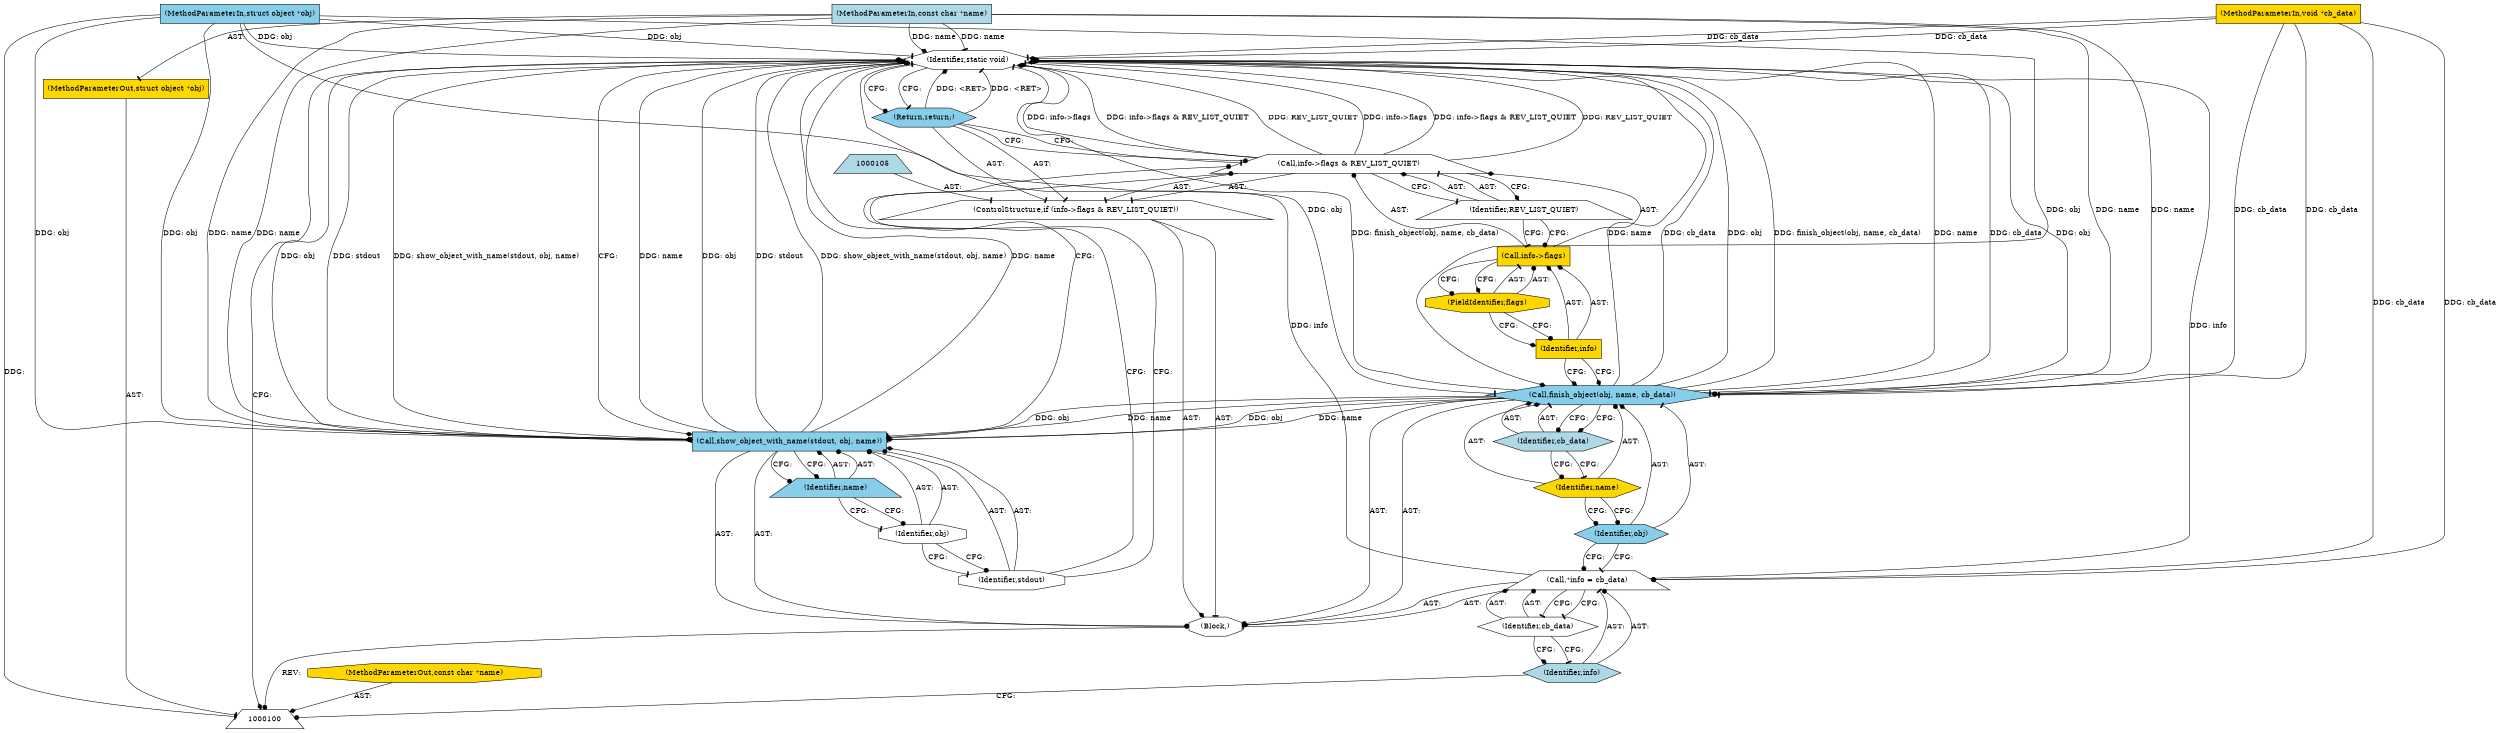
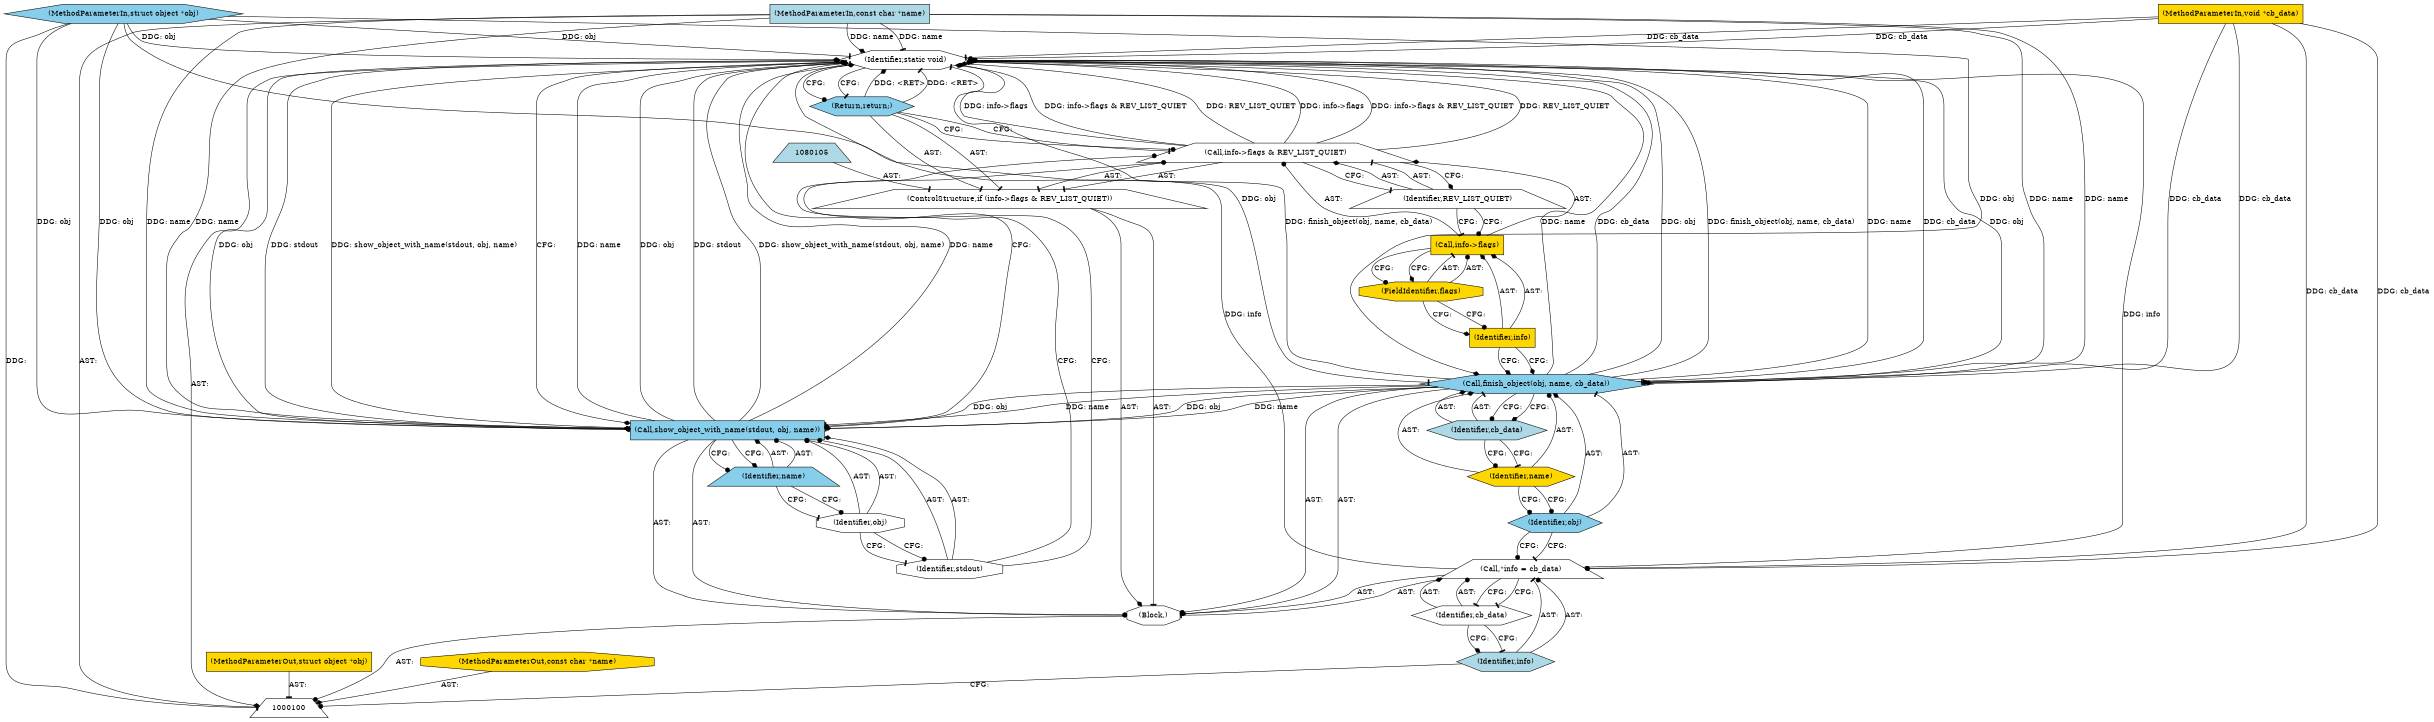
  digraph {
    node [fillcolor=white shape=hexagon style=filled]
    edge [arrowhead=dot]
    n1 [label="(Identifier,static void)"]
    n2 [fillcolor=skyblue label="(Return,return;)"]
    n3 [fillcolor=skyblue label="(Call,show_object_with_name(stdout, obj, name))" shape=box]
    1000100 [shape=trapezium]
    n5 [label="(ControlStructure,if (info->flags & REV_LIST_QUIET))" shape=trapezium]
    n6 [label="(Call,info->flags & REV_LIST_QUIET)" shape=trapezium]
    n7 [label="(Block,)" shape=octagon]
    n8 [fillcolor=skyblue label="(Identifier,name)" shape=trapezium]
-   n9 [fillcolor=skyblue label="(MethodParameterIn,struct object *obj)" shape=box]
+   n9 [fillcolor=skyblue label="(MethodParameterIn,struct object *obj)"]
    n10 [fillcolor=skyblue label="(Call,finish_object(obj, name, cb_data))"]
    n11 [fillcolor=lightblue label="(Identifier,cb_data)"]
    n12 [fillcolor=gold label="(MethodParameterOut,struct object *obj)" shape=box]
    n13 [fillcolor=lightblue label="(MethodParameterIn,const char *name)" shape=box]
    n14 [fillcolor=gold label="(MethodParameterOut,const char *name)" shape=octagon]
    n15 [fillcolor=gold label="(MethodParameterIn,void *cb_data)" shape=box]
    n16 [label="(Call,*info = cb_data)" shape=trapezium]
    n17 [label="(Identifier,cb_data)"]
    n18 [fillcolor=lightblue label="(Identifier,info)"]
    n19 [fillcolor=gold label="(Identifier,name)"]
    n20 [fillcolor=skyblue label="(Identifier,obj)"]
    n21 [fillcolor=gold label="(FieldIdentifier,flags)" shape=octagon]
    n22 [fillcolor=gold label="(Call,info->flags)" shape=box]
    n23 [fillcolor=gold label="(Identifier,info)" shape=box]
    n24 [label="(Identifier,REV_LIST_QUIET)" shape=trapezium]
    n25 [label="(Identifier,obj)" shape=octagon]
    n26 [label="(Identifier,stdout)" shape=octagon]
-   1000105 [fillcolor=lightblue shape=trapezium]
+   1000105 [fillcolor=lightblue shape=trapezium label=1080105]
    n1 -> n2 [label="CFG: "]
    n1 -> n2 [arrowhead=tee label="CFG: "]
    n1 -> n3 [arrowhead=tee label="CFG: "]
    n1 -> n3 [arrowhead=diamond label="CFG: "]
-   n1 -> 1000100 [arrowhead=diamond label="CFG: "]
+   n1 -> 1000100 [arrowhead=diamond label="AST: "]
    n2 -> n1 [arrowhead=diamond label="DDG: <RET>"]
    n2 -> n1 [arrowhead=tee label="DDG: <RET>"]
    n2 -> n5 [arrowhead=tee label="AST: "]
    n2 -> n5 [arrowhead=tee label="AST: "]
    n2 -> n6 [arrowhead=tee label="CFG: "]
    n2 -> n6 [label="CFG: "]
    n3 -> n1 [label="DDG: name"]
    n3 -> n1 [arrowhead=tee label="DDG: obj"]
    n3 -> n1 [arrowhead=diamond label="DDG: stdout"]
    n3 -> n1 [label="DDG: show_object_with_name(stdout, obj, name)"]
    n3 -> n1 [arrowhead=diamond label="DDG: name"]
    n3 -> n1 [arrowhead=diamond label="DDG: obj"]
    n3 -> n1 [label="DDG: stdout"]
    n3 -> n1 [label="DDG: show_object_with_name(stdout, obj, name)"]
    n3 -> n7 [label="AST: "]
    n3 -> n7 [label="AST: "]
    n3 -> n8 [label="CFG: "]
    n3 -> n8 [arrowhead=diamond label="CFG: "]
    n5 -> n7 [arrowhead=diamond label="AST: "]
    n5 -> n7 [arrowhead=tee label="AST: "]
    n6 -> n1 [arrowhead=diamond label="DDG: info->flags & REV_LIST_QUIET"]
    n6 -> n1 [arrowhead=diamond label="DDG: REV_LIST_QUIET"]
    n6 -> n1 [arrowhead=tee label="DDG: info->flags"]
    n6 -> n1 [arrowhead=diamond label="DDG: info->flags & REV_LIST_QUIET"]
    n6 -> n1 [label="DDG: REV_LIST_QUIET"]
    n6 -> n1 [arrowhead=diamond label="DDG: info->flags"]
    n6 -> n5 [arrowhead=tee label="AST: "]
    n6 -> n5 [arrowhead=tee label="AST: "]
    n6 -> n24 [arrowhead=diamond label="CFG: "]
    n6 -> n24 [arrowhead=tee label="CFG: "]
-   n7 -> 1000100 [label="REV: "]
+   n7 -> 1000100 [label="AST: "]
    n8 -> n3 [arrowhead=diamond label="AST: "]
    n8 -> n3 [label="AST: "]
    n8 -> n25 [label="CFG: "]
    n8 -> n25 [arrowhead=tee label="CFG: "]
    n9 -> n1 [arrowhead=diamond label="DDG: obj"]
    n9 -> n1 [arrowhead=tee label="DDG: obj"]
    n9 -> n3 [label="DDG: obj"]
    n9 -> n3 [arrowhead=tee label="DDG: obj"]
    n9 -> 1000100 [arrowhead=tee label="DDG: "]
    n9 -> n10 [arrowhead=tee label="DDG: obj"]
    n9 -> n10 [arrowhead=diamond label="DDG: obj"]
    n10 -> n1 [arrowhead=diamond label="DDG: name"]
    n10 -> n1 [arrowhead=tee label="DDG: cb_data"]
    n10 -> n1 [label="DDG: obj"]
    n10 -> n1 [arrowhead=diamond label="DDG: finish_object(obj, name, cb_data)"]
    n10 -> n1 [label="DDG: name"]
    n10 -> n1 [label="DDG: cb_data"]
    n10 -> n1 [arrowhead=diamond label="DDG: obj"]
    n10 -> n1 [arrowhead=tee label="DDG: finish_object(obj, name, cb_data)"]
    n10 -> n3 [arrowhead=tee label="DDG: obj"]
    n10 -> n3 [arrowhead=diamond label="DDG: name"]
    n10 -> n3 [label="DDG: obj"]
    n10 -> n3 [arrowhead=tee label="DDG: name"]
    n10 -> n7 [label="AST: "]
    n10 -> n7 [arrowhead=diamond label="AST: "]
    n10 -> n11 [label="CFG: "]
    n10 -> n11 [arrowhead=diamond label="CFG: "]
    n11 -> n10 [arrowhead=diamond label="AST: "]
    n11 -> n10 [arrowhead=tee label="AST: "]
    n11 -> n19 [label="CFG: "]
    n11 -> n19 [arrowhead=tee label="CFG: "]
    n12 -> 1000100 [arrowhead=tee label="AST: "]
    n13 -> n1 [arrowhead=diamond label="DDG: name"]
    n13 -> n1 [arrowhead=tee label="DDG: name"]
    n13 -> n3 [arrowhead=diamond label="DDG: name"]
    n13 -> n3 [arrowhead=diamond label="DDG: name"]
-   n13 -> n12 [arrowhead=tee label="AST: "]
+   n13 -> 1000100 [arrowhead=tee label="AST: "]
    n13 -> n10 [arrowhead=tee label="DDG: name"]
    n13 -> n10 [label="DDG: name"]
    n14 -> 1000100 [arrowhead=diamond label="AST: "]
    n15 -> n1 [arrowhead=tee label="DDG: cb_data"]
    n15 -> n1 [label="DDG: cb_data"]
    n15 -> n10 [arrowhead=tee label="DDG: cb_data"]
    n15 -> n10 [label="DDG: cb_data"]
    n15 -> n16 [label="DDG: cb_data"]
    n15 -> n16 [label="DDG: cb_data"]
    n16 -> n1 [arrowhead=tee label="DDG: info"]
    n16 -> n1 [arrowhead=tee label="DDG: info"]
    n16 -> n7 [label="AST: "]
    n16 -> n7 [arrowhead=tee label="AST: "]
    n16 -> n17 [arrowhead=tee label="CFG: "]
    n16 -> n17 [arrowhead=tee label="CFG: "]
    n17 -> n16 [arrowhead=diamond label="AST: "]
    n17 -> n16 [label="AST: "]
    n17 -> n18 [arrowhead=tee label="CFG: "]
    n17 -> n18 [arrowhead=diamond label="CFG: "]
    n18 -> 1000100 [label="CFG: "]
    n18 -> n16 [arrowhead=tee label="AST: "]
    n18 -> n16 [label="AST: "]
    n19 -> n10 [arrowhead=diamond label="AST: "]
    n19 -> n10 [label="AST: "]
    n19 -> n20 [label="CFG: "]
    n19 -> n20 [label="CFG: "]
    n20 -> n10 [arrowhead=tee label="AST: "]
    n20 -> n10 [arrowhead=diamond label="AST: "]
    n20 -> n16 [arrowhead=tee label="CFG: "]
    n20 -> n16 [label="CFG: "]
    n21 -> n22 [arrowhead=tee label="AST: "]
    n21 -> n22 [label="AST: "]
    n21 -> n23 [label="CFG: "]
    n21 -> n23 [arrowhead=diamond label="CFG: "]
    n22 -> n6 [arrowhead=diamond label="AST: "]
    n22 -> n6 [label="AST: "]
    n22 -> n21 [label="CFG: "]
    n22 -> n21 [arrowhead=diamond label="CFG: "]
    n23 -> n10 [arrowhead=diamond label="CFG: "]
    n23 -> n10 [arrowhead=diamond label="CFG: "]
    n23 -> n22 [arrowhead=diamond label="AST: "]
    n23 -> n22 [arrowhead=diamond label="AST: "]
    n24 -> n6 [arrowhead=diamond label="AST: "]
    n24 -> n6 [arrowhead=tee label="AST: "]
    n24 -> n22 [label="CFG: "]
    n24 -> n22 [arrowhead=tee label="CFG: "]
    n25 -> n3 [label="AST: "]
    n25 -> n3 [label="AST: "]
    n25 -> n26 [label="CFG: "]
    n25 -> n26 [arrowhead=tee label="CFG: "]
    n26 -> n3 [label="AST: "]
    n26 -> n3 [arrowhead=diamond label="AST: "]
    n26 -> n6 [label="CFG: "]
    n26 -> n6 [label="CFG: "]
    1000105 -> n5 [arrowhead=tee label="AST: "]
  }
